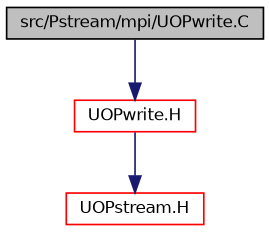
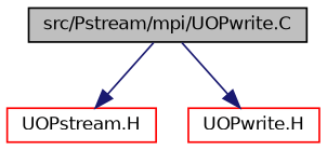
  digraph {
    node [color=red fontname=Helvetica fontsize=10 shape=record]
    edge [color=midnightblue fontname=Helvetica fontsize=10 labelfontname=Helvetica labelfontsize=10 style=solid]
    n1 [color=black fillcolor=grey75 fontcolor=black height=0.2 label="src/Pstream/mpi/UOPwrite.C" style=filled width=0.4]
    n2 [height=0.2 label="UOPstream.H" width=0.4]
    n3 [height=0.2 label="UOPwrite.H" width=0.4]
-   n3 -> n2
+   n1 -> n2
    n1 -> n3
  }
